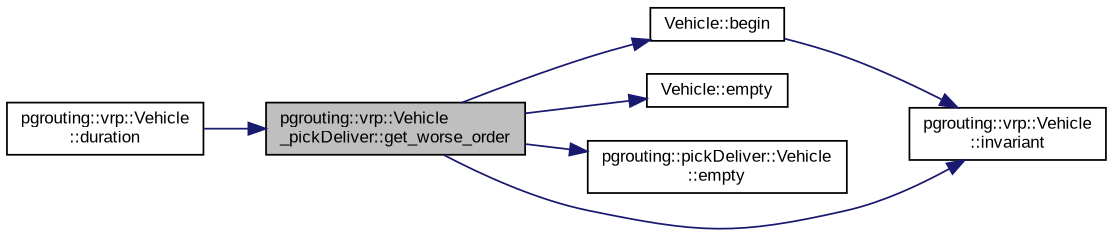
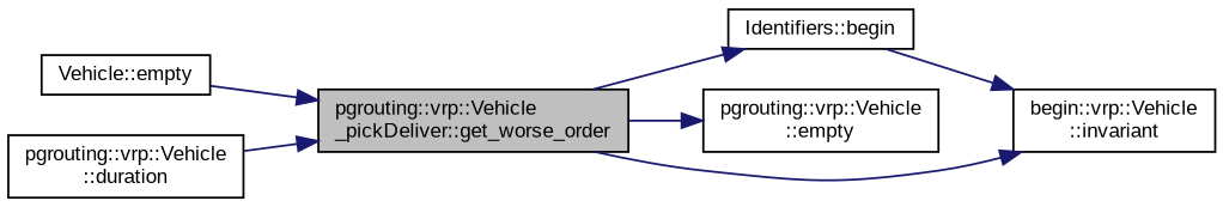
  digraph {
    fontname="Liberation Sans"
    rankdir=LR
    node [color=black fillcolor=white fontname="Liberation Sans" fontsize=10 shape=record style=filled]
    edge [color=midnightblue fontname="Liberation Sans" fontsize=10 labelfontname=Helvetica labelfontsize=10 style=solid]
    n1 [fillcolor=grey75 fontcolor=black height=0.2 label="pgrouting::vrp::Vehicle\l_pickDeliver::get_worse_order" width=0.4]
-   n2 [height=0.2 label="Vehicle::begin" width=0.4]
+   n2 [height=0.2 label="Identifiers::begin" width=0.4]
    n3 [height=0.2 label="Vehicle::empty" width=0.4]
-   n4 [height=0.2 label="pgrouting::pickDeliver::Vehicle\l::empty" width=0.4]
-   n5 [height=0.2 label="pgrouting::vrp::Vehicle\l::invariant" width=0.4]
+   n4 [height=0.2 label="pgrouting::vrp::Vehicle\l::empty" width=0.4]
+   n5 [height=0.2 label="begin::vrp::Vehicle\l::invariant" width=0.4]
    n6 [height=0.2 label="pgrouting::vrp::Vehicle\l::duration" width=0.4]
    n1 -> n2
-   n1 -> n3
+   n3 -> n1
    n1 -> n4
    n1 -> n5
    n2 -> n5
    n6 -> n1
  }
